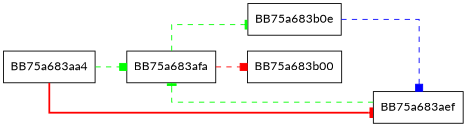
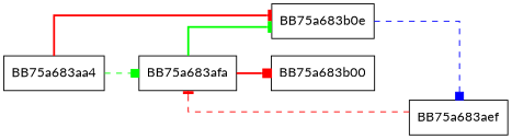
  digraph {
    fontname=Lato
    rankdir=LR
    splines=ortho
    node [fontname=Lato shape=box]
    edge [arrowhead=box color=red fontname=Lato style=dashed]
    BB75a683aa4
    BB75a683afa
    BB75a683aef
    BB75a683b0e
    BB75a683b00
    BB75a683aa4 -> BB75a683afa [color=green]
-   BB75a683aa4 -> BB75a683aef [arrowhead=tee style=bold]
-   BB75a683afa -> BB75a683b0e [arrowhead=tee color=green]
-   BB75a683afa -> BB75a683b00
-   BB75a683aef -> BB75a683afa [arrowhead=tee color=green]
+   BB75a683aa4 -> BB75a683b0e [arrowhead=tee style=bold]
+   BB75a683afa -> BB75a683b0e [arrowhead=tee color=green style=bold]
+   BB75a683afa -> BB75a683b00 [style=bold]
+   BB75a683aef -> BB75a683afa [arrowhead=tee]
    BB75a683b0e -> BB75a683aef [color=blue]
  }
